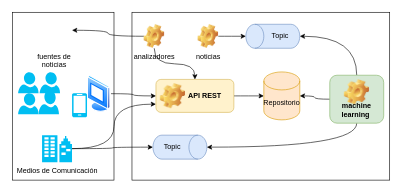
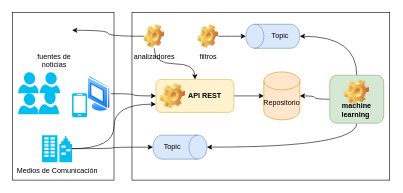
  <mxCell id="0" />
  <mxCell id="1" parent="0" />
  <mxCell id="2" value="" style="rounded=0;whiteSpace=wrap;html=1;" parent="1" vertex="1"><mxGeometry x="219" y="20" width="430" height="280" as="geometry" /></mxCell>
  <mxCell id="3" value="" style="rounded=0;whiteSpace=wrap;html=1;" parent="1" vertex="1"><mxGeometry x="20" y="20" width="169" height="280" as="geometry" /></mxCell>
  <mxCell id="4" style="edgeStyle=orthogonalEdgeStyle;rounded=0;orthogonalLoop=1;jettySize=auto;html=1;entryX=0;entryY=0.75;entryDx=0;entryDy=0;curved=1;" parent="1" source="6" target="14" edge="1"><mxGeometry relative="1" as="geometry" /></mxCell>
  <mxCell id="5" style="edgeStyle=orthogonalEdgeStyle;curved=1;rounded=0;orthogonalLoop=1;jettySize=auto;html=1;" parent="1" source="6" target="19" edge="1"><mxGeometry relative="1" as="geometry" /></mxCell>
  <mxCell id="6" value="Medios de Comunicación" style="verticalLabelPosition=bottom;html=1;verticalAlign=top;align=center;strokeColor=none;fillColor=#00BEF2;shape=mxgraph.azure.enterprise;pointerEvents=1;" parent="1" vertex="1"><mxGeometry x="69" y="225" width="50" height="45" as="geometry" /></mxCell>
  <mxCell id="7" value="" style="group" parent="1" vertex="1" connectable="0"><mxGeometry x="29" y="120" width="70" height="70" as="geometry" /></mxCell>
  <mxCell id="8" value="" style="verticalLabelPosition=bottom;html=1;verticalAlign=top;align=center;strokeColor=none;fillColor=#00BEF2;shape=mxgraph.azure.user;" parent="7" vertex="1"><mxGeometry width="34.1" height="35" as="geometry" /></mxCell>
  <mxCell id="9" value="" style="verticalLabelPosition=bottom;html=1;verticalAlign=top;align=center;strokeColor=none;fillColor=#00BEF2;shape=mxgraph.azure.user;" parent="7" vertex="1"><mxGeometry x="35.897" width="34.103" height="35" as="geometry" /></mxCell>
  <mxCell id="10" value="" style="verticalLabelPosition=bottom;html=1;verticalAlign=top;align=center;strokeColor=none;fillColor=#00BEF2;shape=mxgraph.azure.user;" parent="7" vertex="1"><mxGeometry y="35" width="34.103" height="35" as="geometry" /></mxCell>
  <mxCell id="11" value="" style="verticalLabelPosition=bottom;html=1;verticalAlign=top;align=center;strokeColor=none;fillColor=#00BEF2;shape=mxgraph.azure.user;" parent="7" vertex="1"><mxGeometry x="34.1" y="30" width="34.1" height="40" as="geometry" /></mxCell>
  <mxCell id="12" value="fuentes de &lt;br&gt;noticias" style="shape=image;html=1;verticalAlign=top;verticalLabelPosition=bottom;labelBackgroundColor=#ffffff;imageAspect=0;aspect=fixed;image=https://cdn2.iconfinder.com/data/icons/us-election-2020-illustrations/300/021-Megaphone-128.png" parent="1" vertex="1"><mxGeometry x="59" y="20" width="60" height="60" as="geometry" /></mxCell>
  <mxCell id="13" style="edgeStyle=orthogonalEdgeStyle;curved=1;rounded=0;orthogonalLoop=1;jettySize=auto;html=1;" parent="1" source="14" target="30" edge="1"><mxGeometry relative="1" as="geometry" /></mxCell>
  <mxCell id="14" value="API REST" style="label;whiteSpace=wrap;html=1;image=img/clipart/Gear_128x128.png;fillColor=#fff2cc;strokeColor=#d6b656;" parent="1" vertex="1"><mxGeometry x="259" y="132" width="130" height="55" as="geometry" /></mxCell>
  <mxCell id="15" value="" style="group" parent="1" vertex="1" connectable="0"><mxGeometry x="119" y="125" width="65" height="70" as="geometry" /></mxCell>
  <mxCell id="16" value="" style="verticalLabelPosition=bottom;html=1;verticalAlign=top;align=center;strokeColor=none;fillColor=#00BEF2;shape=mxgraph.azure.mobile;pointerEvents=1;" parent="15" vertex="1"><mxGeometry y="30" width="25" height="40" as="geometry" /></mxCell>
  <mxCell id="17" value="" style="aspect=fixed;perimeter=ellipsePerimeter;html=1;align=center;shadow=0;dashed=0;spacingTop=3;image;image=img/lib/active_directory/vista_terminal.svg;" parent="15" vertex="1"><mxGeometry x="25" width="40" height="61.54" as="geometry" /></mxCell>
  <mxCell id="18" style="edgeStyle=orthogonalEdgeStyle;curved=1;rounded=0;orthogonalLoop=1;jettySize=auto;html=1;" parent="1" source="17" target="14" edge="1"><mxGeometry relative="1" as="geometry" /></mxCell>
  <mxCell id="19" value="Topic" style="shape=cylinder3;whiteSpace=wrap;html=1;boundedLbl=1;backgroundOutline=1;size=15;direction=south;fillColor=#dae8fc;strokeColor=#6c8ebf;" parent="1" vertex="1"><mxGeometry x="254" y="225" width="90" height="40" as="geometry" /></mxCell>
  <mxCell id="20" style="edgeStyle=orthogonalEdgeStyle;curved=1;rounded=0;orthogonalLoop=1;jettySize=auto;html=1;entryX=0.5;entryY=1;entryDx=0;entryDy=0;entryPerimeter=0;exitX=0.5;exitY=0;exitDx=0;exitDy=0;" parent="1" source="23" target="24" edge="1"><mxGeometry relative="1" as="geometry" /></mxCell>
  <mxCell id="21" value="" style="edgeStyle=orthogonalEdgeStyle;curved=1;rounded=0;orthogonalLoop=1;jettySize=auto;html=1;entryX=0.5;entryY=0;entryDx=0;entryDy=0;entryPerimeter=0;exitX=0.5;exitY=1;exitDx=0;exitDy=0;" parent="1" source="23" target="19" edge="1"><mxGeometry relative="1" as="geometry" /></mxCell>
  <mxCell id="22" style="edgeStyle=orthogonalEdgeStyle;curved=1;rounded=0;orthogonalLoop=1;jettySize=auto;html=1;" parent="1" source="23" target="30" edge="1"><mxGeometry relative="1" as="geometry" /></mxCell>
  <mxCell id="23" value="machine &lt;br&gt;learning&amp;nbsp;" style="label;whiteSpace=wrap;html=1;align=center;verticalAlign=bottom;spacingLeft=0;spacingBottom=4;imageAlign=center;imageVerticalAlign=top;image=img/clipart/Gear_128x128.png;fillColor=#d5e8d4;strokeColor=#82b366;" parent="1" vertex="1"><mxGeometry x="549" y="125" width="90" height="80" as="geometry" /></mxCell>
  <mxCell id="24" value="Topic" style="shape=cylinder3;whiteSpace=wrap;html=1;boundedLbl=1;backgroundOutline=1;size=15;direction=north;fillColor=#dae8fc;strokeColor=#6c8ebf;" parent="1" vertex="1"><mxGeometry x="409" y="40" width="90" height="40" as="geometry" /></mxCell>
  <mxCell id="25" style="edgeStyle=orthogonalEdgeStyle;curved=1;rounded=0;orthogonalLoop=1;jettySize=auto;html=1;" parent="1" source="27" target="12" edge="1"><mxGeometry relative="1" as="geometry" /></mxCell>
  <mxCell id="26" style="edgeStyle=orthogonalEdgeStyle;curved=1;rounded=0;orthogonalLoop=1;jettySize=auto;html=1;" parent="1" source="27" target="14" edge="1"><mxGeometry relative="1" as="geometry" /></mxCell>
  <mxCell id="27" value="analizadores" style="shape=image;html=1;verticalLabelPosition=bottom;verticalAlign=top;imageAspect=1;aspect=fixed;image=img/clipart/Gear_128x128.png;" parent="1" vertex="1"><mxGeometry x="239" y="40" width="34.1" height="40" as="geometry" /></mxCell>
  <mxCell id="28" style="edgeStyle=orthogonalEdgeStyle;curved=1;rounded=0;orthogonalLoop=1;jettySize=auto;html=1;" parent="1" source="29" target="24" edge="1"><mxGeometry relative="1" as="geometry" /></mxCell>
- <mxCell id="29" value="noticias&lt;br&gt;" style="shape=image;html=1;verticalLabelPosition=bottom;verticalAlign=top;imageAspect=1;aspect=fixed;image=img/clipart/Gear_128x128.png" parent="1" vertex="1"><mxGeometry x="329" y="40" width="34.1" height="40" as="geometry" /></mxCell>
+ <mxCell id="29" value="filtros&lt;br&gt;" style="shape=image;html=1;verticalLabelPosition=bottom;verticalAlign=top;imageAspect=1;aspect=fixed;image=img/clipart/Gear_128x128.png" parent="1" vertex="1"><mxGeometry x="329" y="40" width="34.1" height="40" as="geometry" /></mxCell>
  <mxCell id="30" value="Repositorio" style="shape=cylinder3;whiteSpace=wrap;html=1;boundedLbl=1;backgroundOutline=1;size=15;fillColor=#ffe6cc;strokeColor=#d79b00;" parent="1" vertex="1"><mxGeometry x="439" y="119.5" width="60" height="80" as="geometry" /></mxCell>
